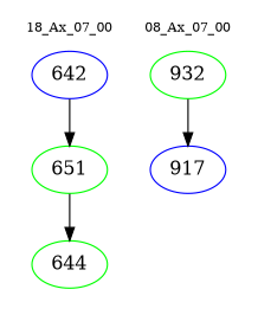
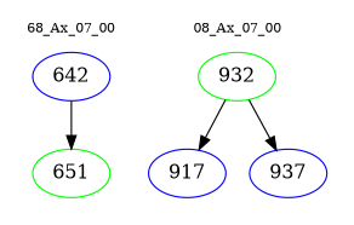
  digraph {
    node [color=green]
    edge [color=black]
    n1 [label=651]
    n2 [color=blue label=642]
-   n3 [label=644]
    n4 [label=932]
    n5 [color=blue label=917]
+   n6 [color=blue label=937]
    subgraph cluster_1 {
      color=white
      fontsize=10
-     label="18_Ax_07_00"
+     label="68_Ax_07_00"
      n1
      n2
-     n3
    }
    subgraph cluster_2 {
      color=white
      fontsize=10
      label="08_Ax_07_00"
      n4
      n5
+     n6
    }
-   n1 -> n3
    n2 -> n1
    n4 -> n5
+   n4 -> n6
  }
